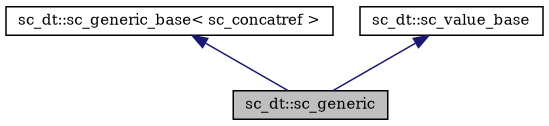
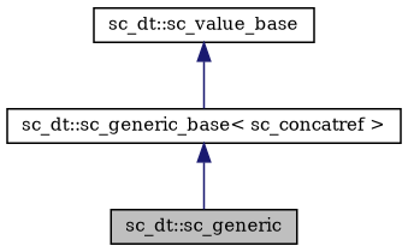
  digraph {
    fontname="DejaVu Serif"
    node [color=black fillcolor=white fontname="DejaVu Serif" fontsize=10 shape=record style=filled]
    edge [color=midnightblue dir=back fontname="DejaVu Serif" fontsize=10 labelfontname=FreeSans labelfontsize=10 style=solid]
    n1 [fillcolor=grey75 fontcolor=black height=0.2 label="sc_dt::sc_generic" width=0.4]
    n2 [height=0.2 label="sc_dt::sc_generic_base\< sc_concatref \>" width=0.4]
    n3 [height=0.2 label="sc_dt::sc_value_base" width=0.4]
    n2 -> n1
-   n3 -> n1
+   n3 -> n2
  }
